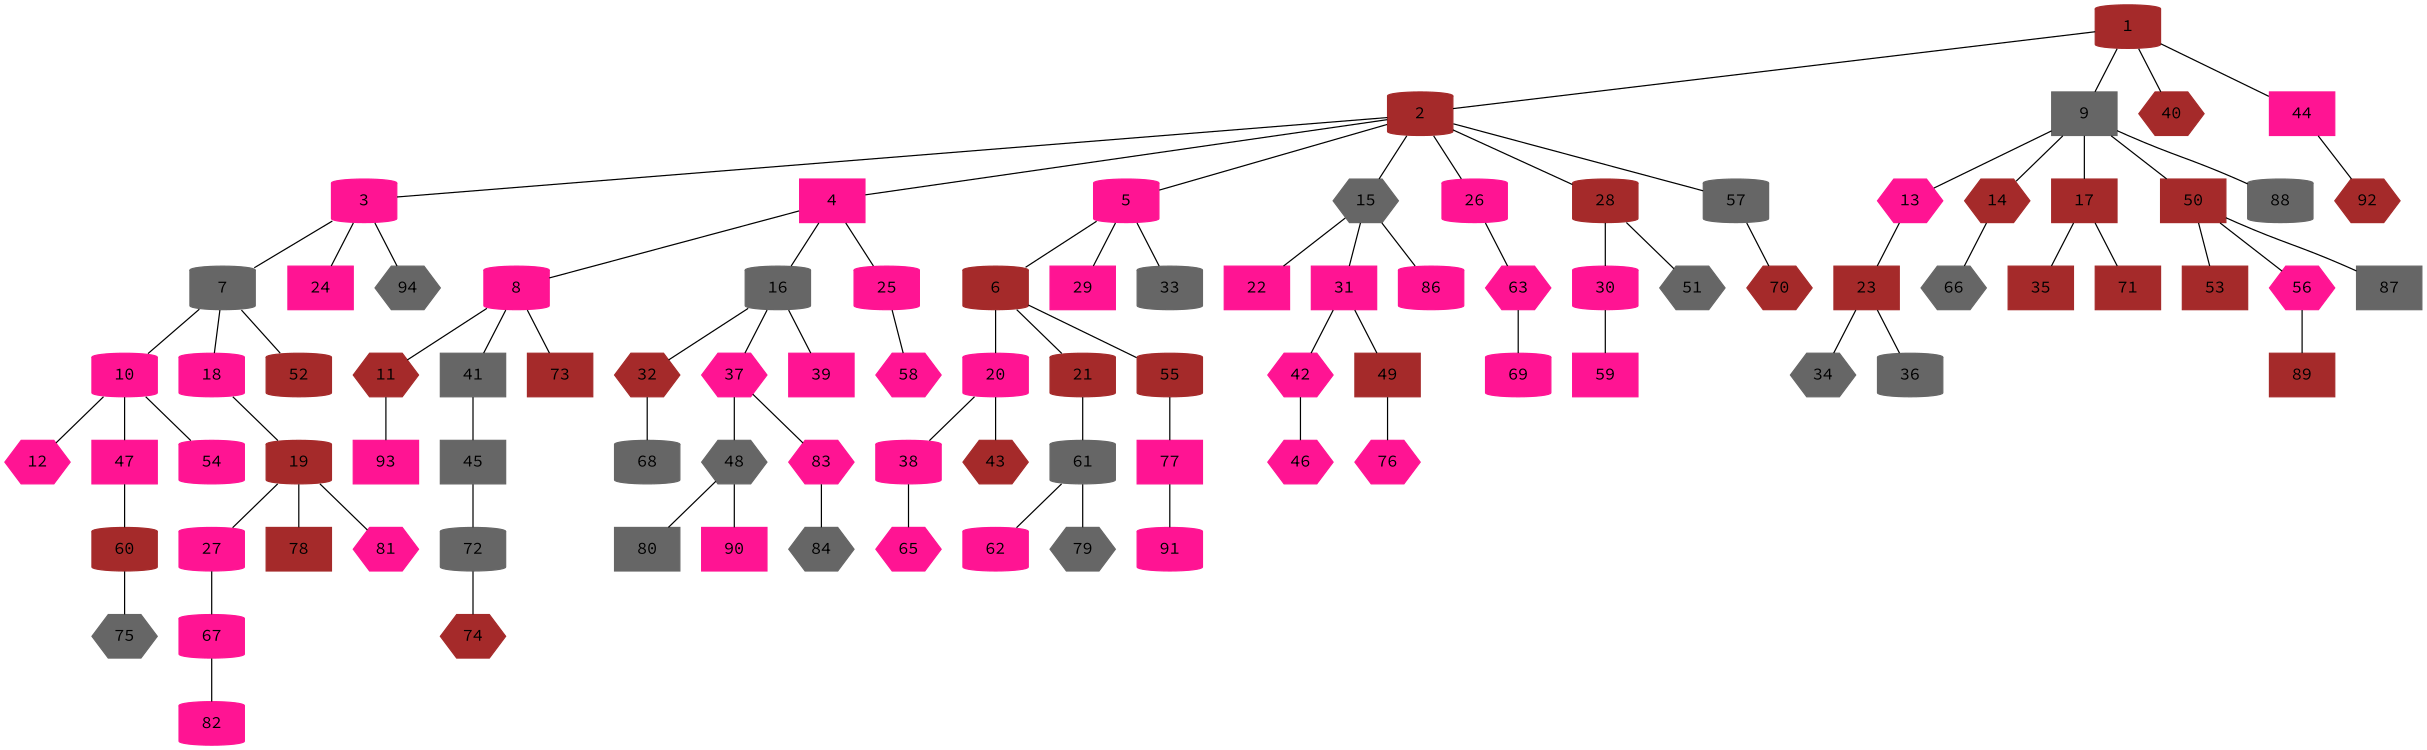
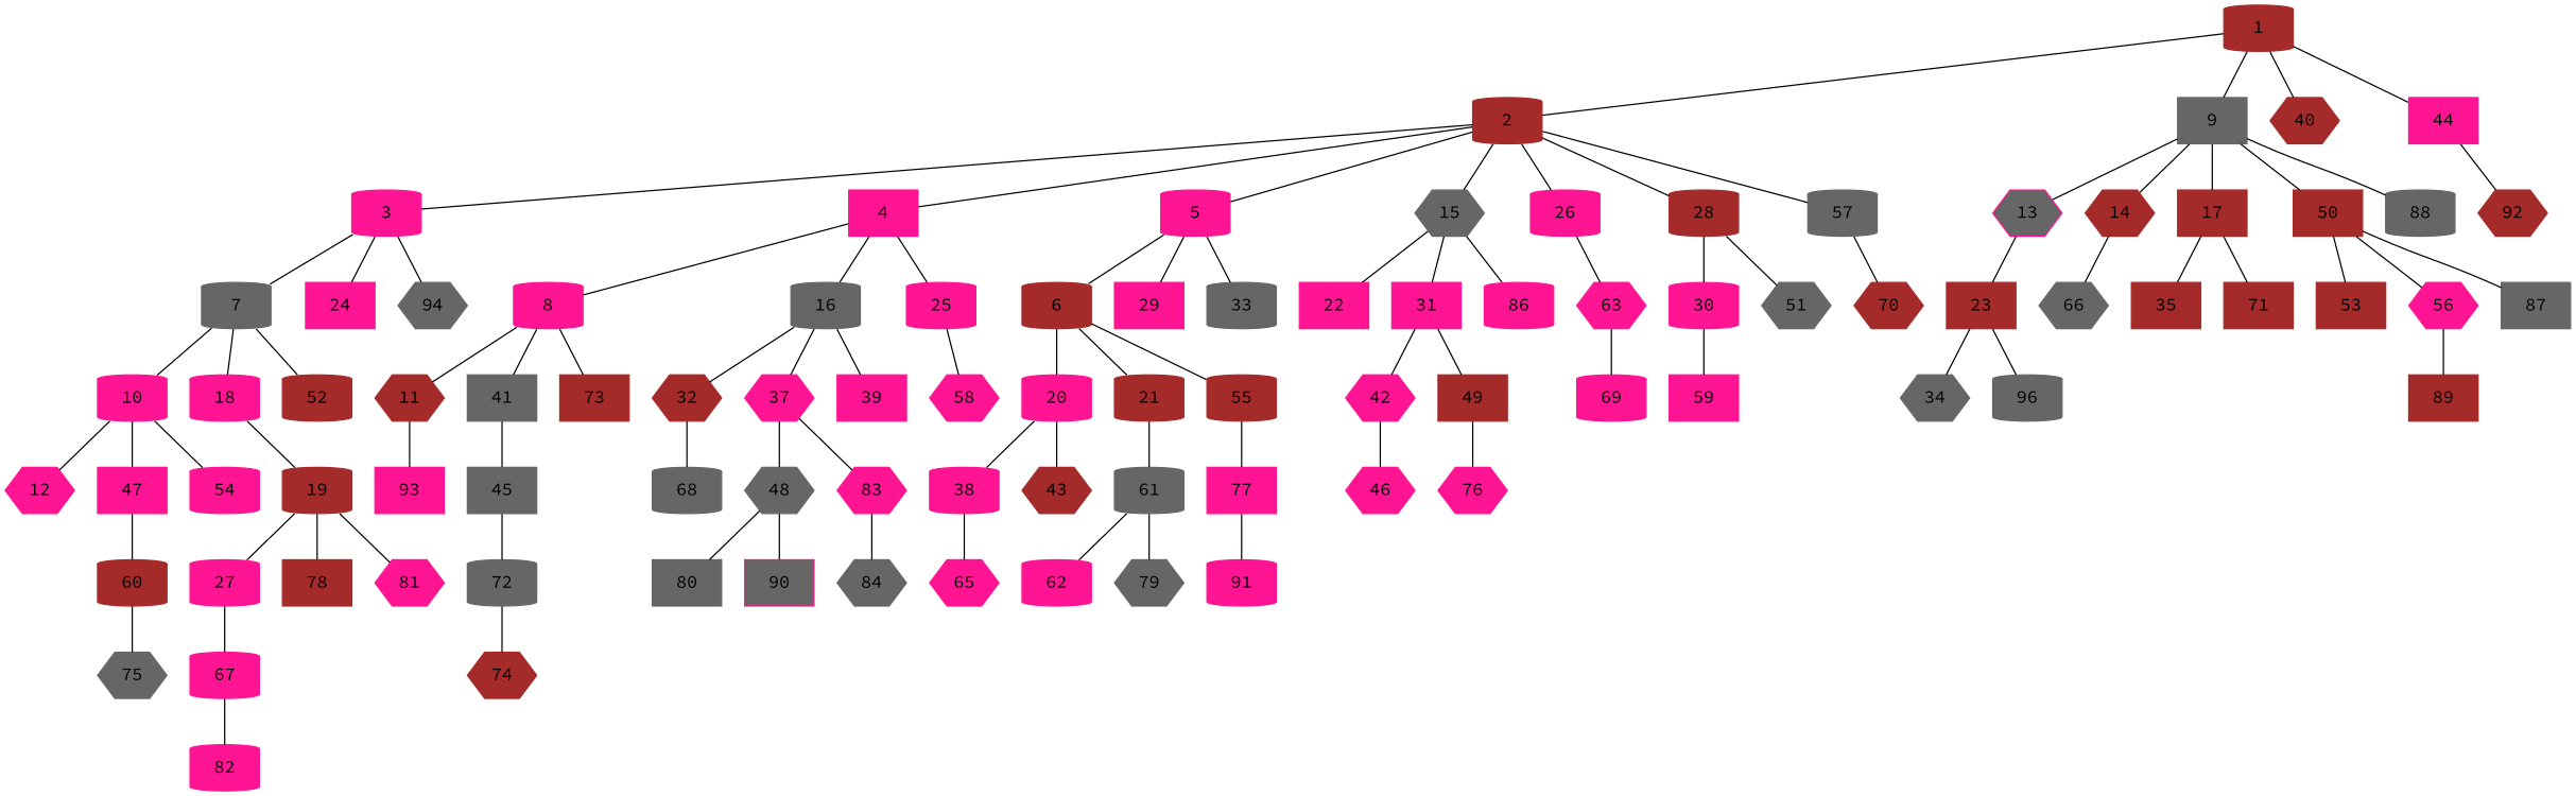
  graph {
    fontname="Source Code Pro"
    node [color=deeppink fontname="Source Code Pro" shape=cylinder style=filled]
    edge [fontname="Source Code Pro"]
    1 [color=brown]
    2 [color=brown]
    9 [color=gray40 shape=box]
    40 [color=brown shape=hexagon]
    44 [shape=box]
    3
    4 [shape=box]
    5
    15 [color=gray40 shape=hexagon]
    26
    28 [color=brown]
    57 [color=gray40]
-   13 [shape=hexagon]
+   13 [shape=hexagon fillcolor=gray40]
    14 [color=brown shape=hexagon]
    17 [color=brown shape=box]
    50 [color=brown shape=box]
    88 [color=gray40]
    92 [color=brown shape=hexagon]
    7 [color=gray40]
    24 [shape=box]
    n21 [color=gray40 label=94 shape=hexagon]
    8
    16 [color=gray40]
    25
    6 [color=brown]
    29 [shape=box]
    33 [color=gray40]
    22 [shape=box]
    31 [shape=box]
    86
    63 [shape=hexagon]
    30
    51 [color=gray40 shape=hexagon]
    70 [color=brown shape=hexagon]
    10
    18
    52 [color=brown]
    11 [color=brown shape=hexagon]
    41 [color=gray40 shape=box]
    73 [color=brown shape=box]
    32 [color=brown shape=hexagon]
    37 [shape=hexagon]
    39 [shape=box]
    58 [shape=hexagon]
    20
    21 [color=brown]
    55 [color=brown]
    38
    43 [color=brown shape=hexagon]
    61 [color=gray40]
    77 [shape=box]
    12 [shape=hexagon]
    47 [shape=box]
    54
    19 [color=brown]
    93 [shape=box]
    45 [color=gray40 shape=box]
    23 [color=brown shape=box]
    66 [color=gray40 shape=hexagon]
    35 [color=brown shape=box]
    71 [color=brown shape=box]
    53 [color=brown shape=box]
    56 [shape=hexagon]
    87 [color=gray40 shape=box]
    60 [color=brown]
    34 [color=gray40 shape=hexagon]
-   36 [color=gray40]
+   36 [color=gray40 label=96]
    42 [shape=hexagon]
    49 [color=brown shape=box]
    68 [color=gray40]
    48 [color=gray40 shape=hexagon]
    83 [shape=hexagon]
    27
    78 [color=brown shape=box]
    81 [shape=hexagon]
    67
    65 [shape=hexagon]
    62
    79 [color=gray40 shape=hexagon]
    69
    82
    59 [shape=box]
    46 [shape=hexagon]
    76 [shape=hexagon]
    80 [color=gray40 shape=box]
-   90 [shape=box]
+   90 [shape=box fillcolor=gray40]
    84 [color=gray40 shape=hexagon]
    72 [color=gray40]
    74 [color=brown shape=hexagon]
    75 [color=gray40 shape=hexagon]
    89 [color=brown shape=box]
    91
    1 -- 2
    1 -- 9
    1 -- 40
    1 -- 44
    2 -- 3
    2 -- 4
    2 -- 5
    2 -- 15
    2 -- 26
    2 -- 28
    2 -- 57
    9 -- 13
    9 -- 14
    9 -- 17
    9 -- 50
    9 -- 88
    44 -- 92
    3 -- 7
    3 -- 24
    3 -- n21
    4 -- 8
    4 -- 16
    4 -- 25
    5 -- 6
    5 -- 29
    5 -- 33
    15 -- 22
    15 -- 31
    15 -- 86
    26 -- 63
    28 -- 30
    28 -- 51
    57 -- 70
    13 -- 23
    14 -- 66
    17 -- 35
    17 -- 71
    50 -- 53
    50 -- 56
    50 -- 87
    7 -- 10
    7 -- 18
    7 -- 52
    8 -- 11
    8 -- 41
    8 -- 73
    16 -- 32
    16 -- 37
    16 -- 39
    25 -- 58
    6 -- 20
    6 -- 21
    6 -- 55
    31 -- 42
    31 -- 49
    63 -- 69
    30 -- 59
    10 -- 12
    10 -- 47
    10 -- 54
    18 -- 19
    11 -- 93
    41 -- 45
    32 -- 68
    37 -- 48
    37 -- 83
    20 -- 38
    20 -- 43
    21 -- 61
    55 -- 77
    38 -- 65
    61 -- 62
    61 -- 79
    77 -- 91
    47 -- 60
    19 -- 27
    19 -- 78
    19 -- 81
    45 -- 72
    23 -- 34
    23 -- 36
    56 -- 89
    60 -- 75
    42 -- 46
    49 -- 76
    48 -- 80
    48 -- 90
    83 -- 84
    27 -- 67
    67 -- 82
    72 -- 74
  }
